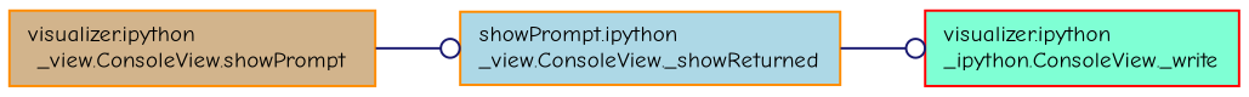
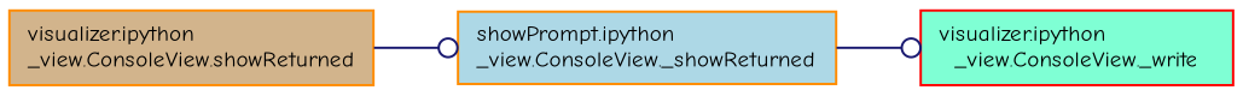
  digraph {
    fontname="Comic Neue"
    rankdir=LR
    node [color=darkorange fontname="Comic Neue" fontsize=10 shape=record style=filled]
    edge [arrowhead=odot color=midnightblue fontname="Comic Neue" fontsize=10 labelfontname=Helvetica labelfontsize=10 style=solid]
-   n1 [fillcolor=tan fontcolor=black height=0.2 label="visualizer.ipython\l_view.ConsoleView.showPrompt" width=0.4]
+   n1 [fillcolor=tan fontcolor=black height=0.2 label="visualizer.ipython\l_view.ConsoleView.showReturned" width=0.4]
    n2 [fillcolor=lightblue height=0.2 label="showPrompt.ipython\l_view.ConsoleView._showReturned" width=0.4]
-   n3 [color=red fillcolor=aquamarine height=0.2 label="visualizer.ipython\l_ipython.ConsoleView._write" width=0.4]
+   n3 [color=red fillcolor=aquamarine height=0.2 label="visualizer.ipython\l_view.ConsoleView._write" width=0.4]
    n1 -> n2
    n2 -> n3
  }
